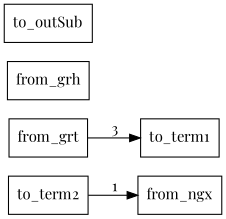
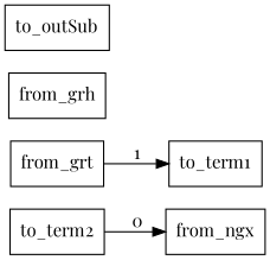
  digraph {
    fontname="Playfair Display"
    rankdir=LR
    node [fillcolor=white fontname="Playfair Display" shape=box style=filled]
    edge [fontname="Playfair Display"]
    n1 [label=<from_ngx>]
    n2 [label=<to_term2>]
    n3 [label=<from_grt>]
    n4 [label=<to_term1>]
    n5 [label=<from_grh>]
    n6 [label=<to_outSub>]
-   n2 -> n1 [label=1]
-   n3 -> n4 [label=3]
+   n2 -> n1 [label=0]
+   n3 -> n4 [label=1]
  }
